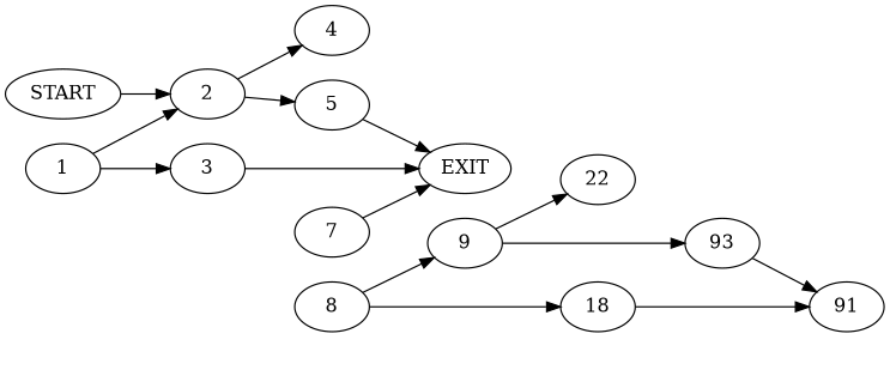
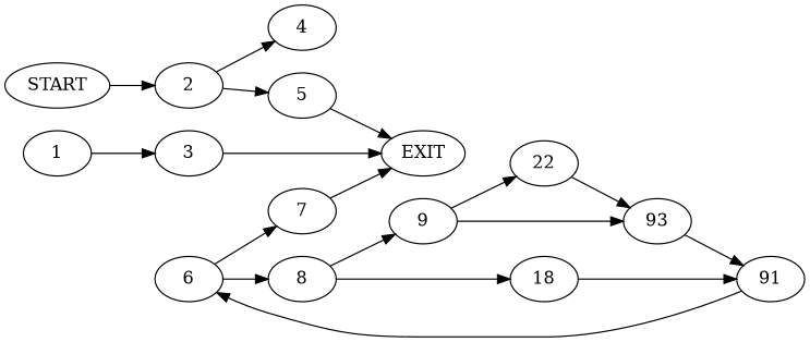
  digraph {
    rankdir=LR
    n1 [label=START]
    2
    1
    3
    n5 [label=EXIT]
    4
    5
+   6
    7
    8
    9
    n12 [label=18]
    n13 [label=22]
    n14 [label=93]
    n15 [label=91]
    n1 -> 2
    2 -> 4
    2 -> 5
-   1 -> 2
    1 -> 3
    3 -> n5
    5 -> n5
+   6 -> 7
+   6 -> 8
    7 -> n5
    8 -> 9
    8 -> n12
    9 -> n13
    9 -> n14
    n12 -> n15
+   n13 -> n14
    n14 -> n15
+   n15 -> 6
  }
